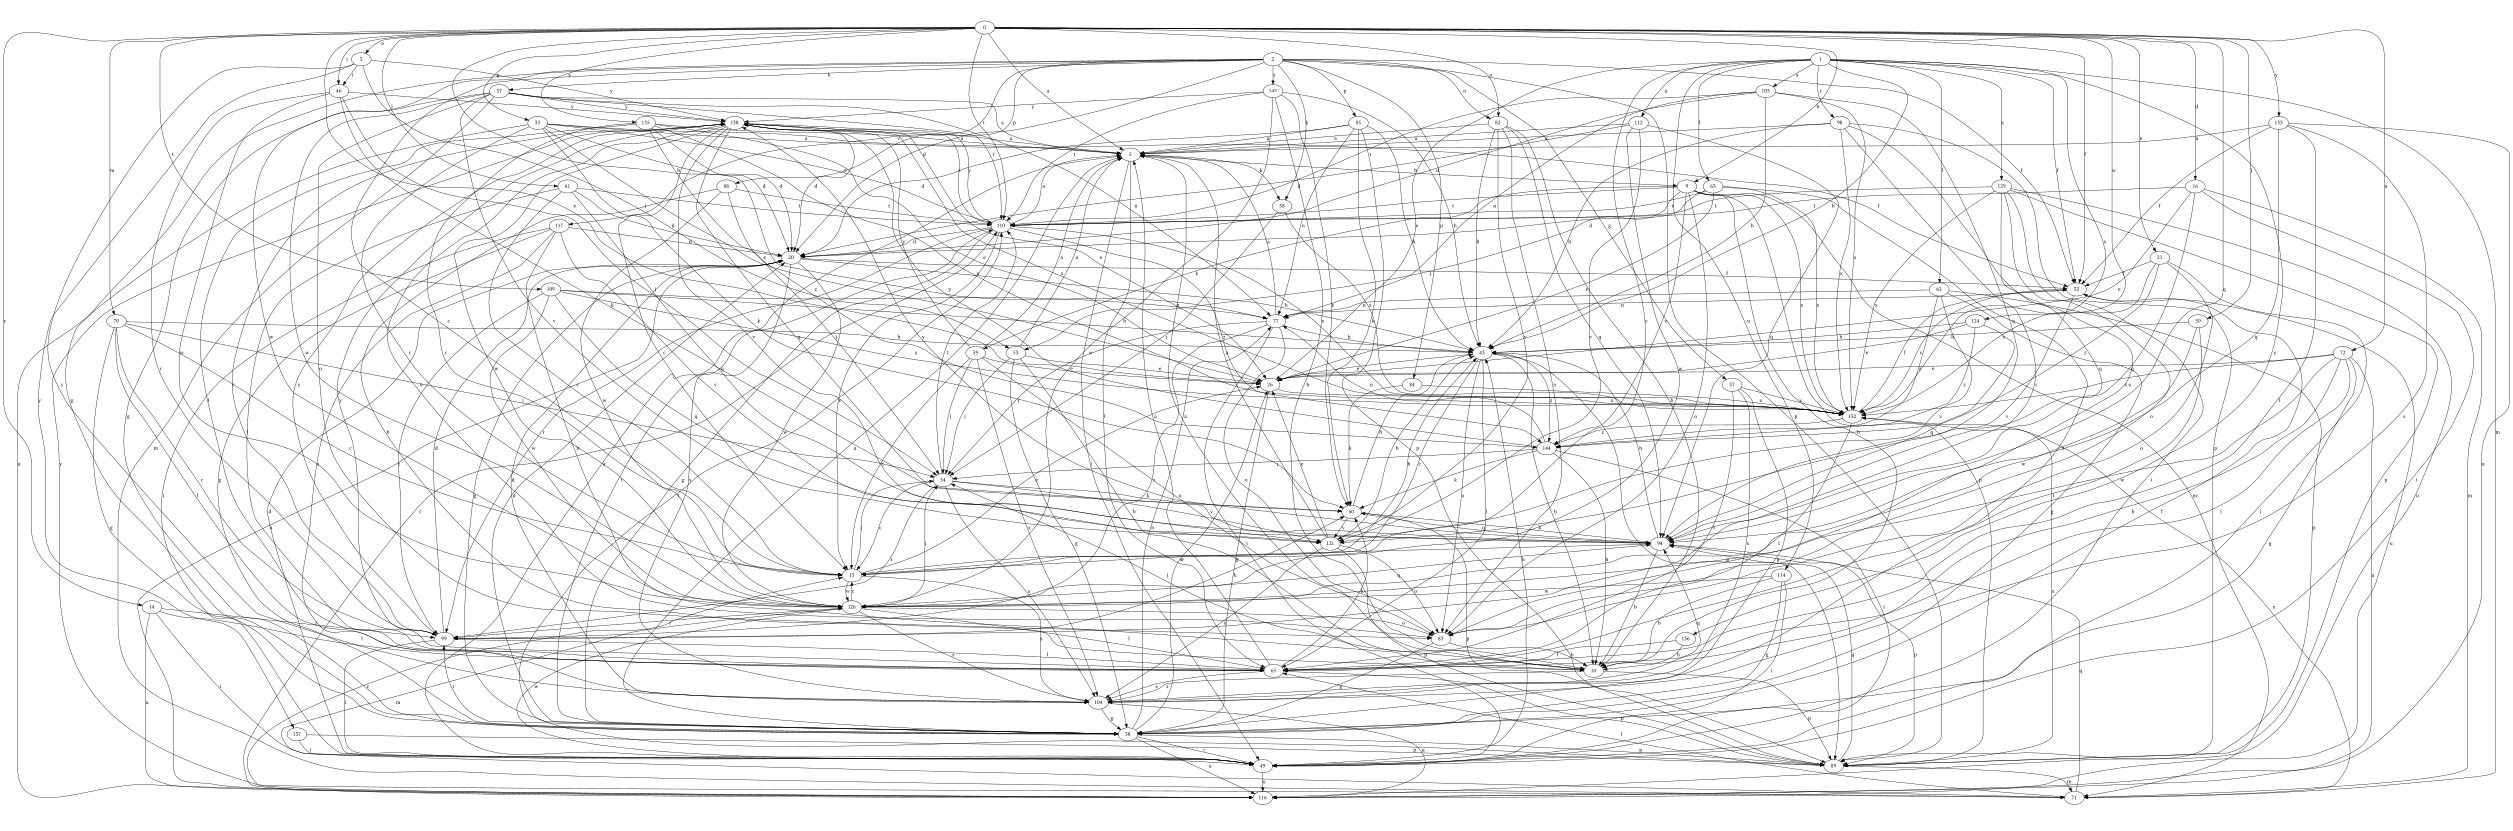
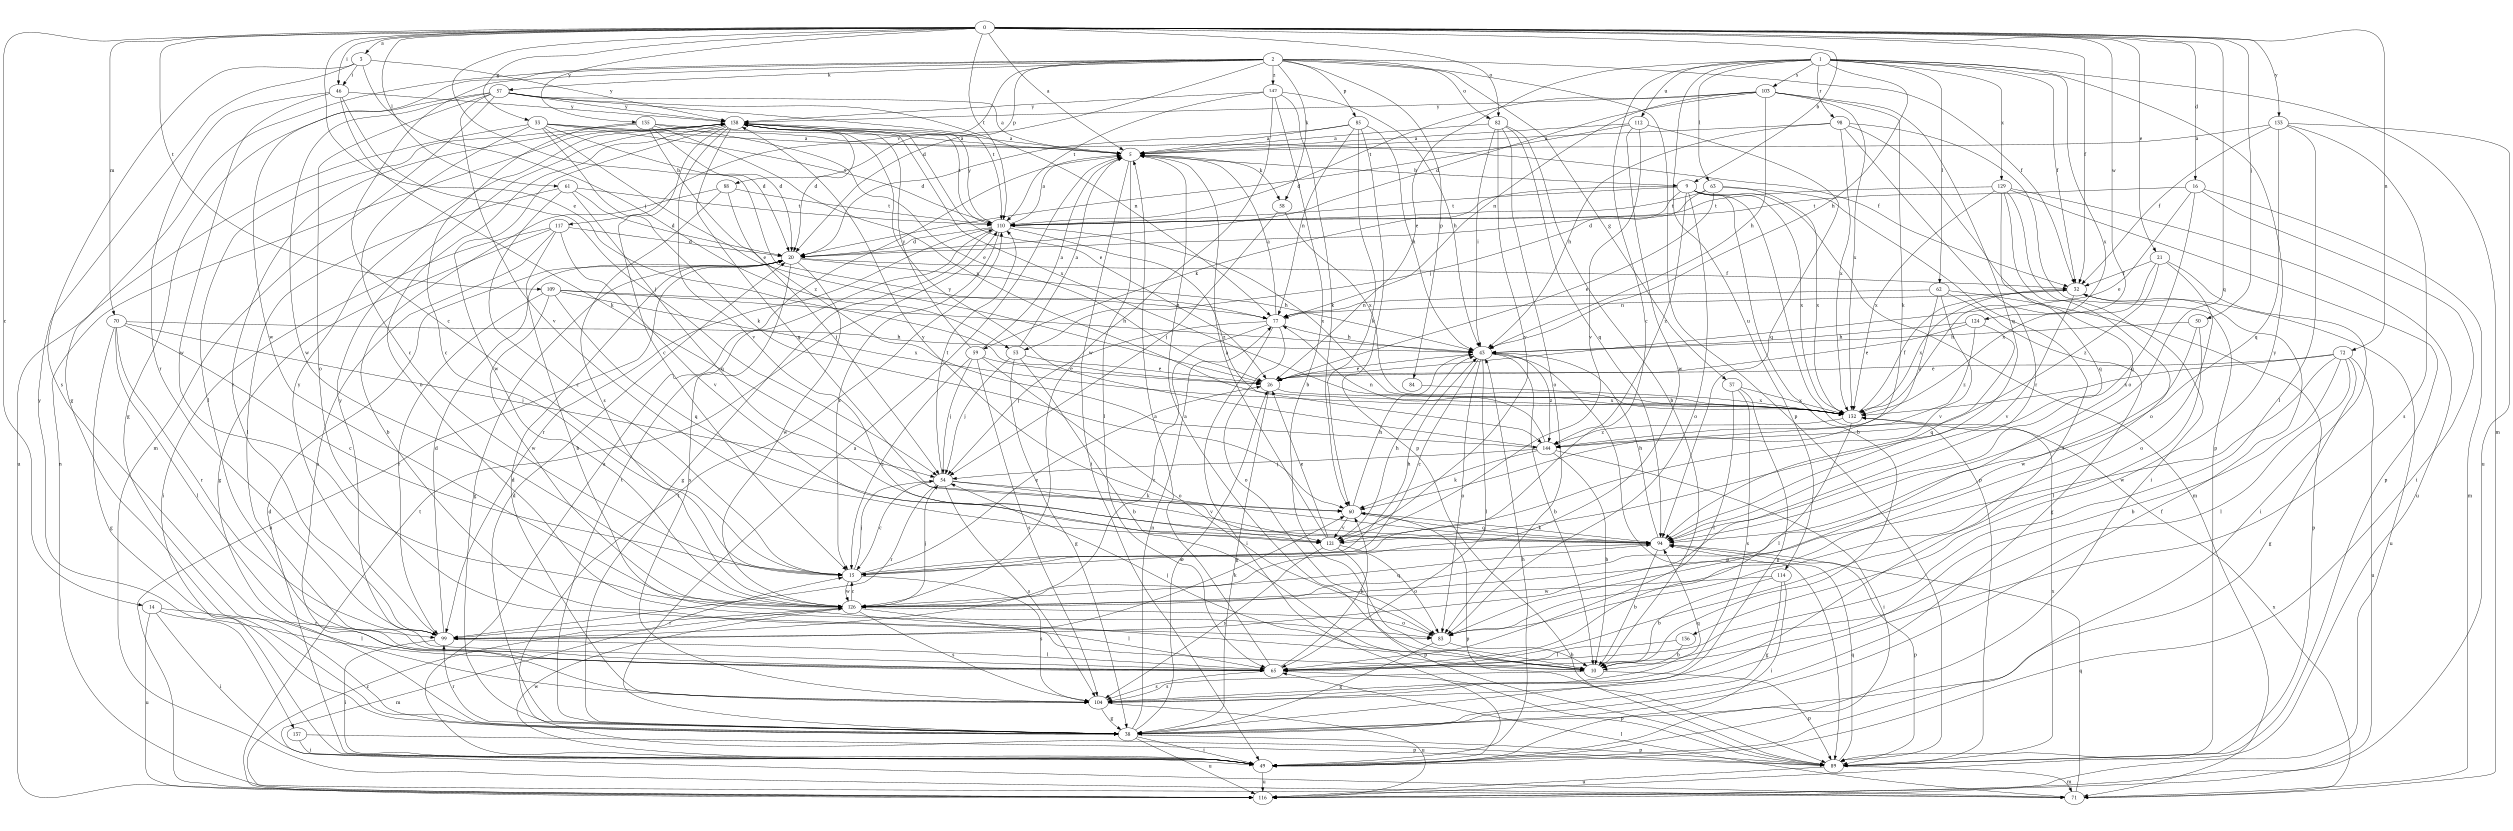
  strict digraph {
    fontname="PT Serif"
    node [fontname="PT Serif"]
    edge [fontname="PT Serif"]
    0
    3
    5
    9
    14
    16
    21
    n8 [label=26]
    32
    33
    46
    50
    61
    70
    72
    77
    82
    94
    109
    110
    124
    133
    135
    53
    104
    137
    138
    58
    49
    65
    71
    132
    89
    10
    59
    83
    144
    99
    116
    38
    121
    15
    20
    60
    126
    54
    43
    1
    62
    63
    98
    103
    112
    114
    129
    136
    2
    37
    57
    84
    85
    88
    117
    142
    0 -> 3 [label=a]
    0 -> 5 [label=a]
    0 -> 9 [label=b]
    0 -> 14 [label=c]
    0 -> 16 [label=d]
    0 -> 21 [label=e]
    0 -> n8 [label=e]
    0 -> 32 [label=f]
    0 -> 33 [label=g]
    0 -> 46 [label=i]
    0 -> 50 [label=j]
    0 -> 61 [label=l]
    0 -> 70 [label=m]
    0 -> 72 [label=n]
    0 -> 77 [label=b]
    0 -> 82 [label=o]
    0 -> 94 [label=q]
    0 -> 109 [label=t]
    0 -> 110 [label=t]
    0 -> 124 [label=w]
    0 -> 133 [label=y]
    0 -> 135 [label=y]
    3 -> 46 [label=i]
    3 -> 53 [label=j]
    3 -> 104 [label=s]
    3 -> 137 [label=y]
    3 -> 138 [label=y]
    5 -> 9 [label=b]
    5 -> 58 [label=k]
    5 -> 49 [label=i]
    5 -> 65 [label=l]
    9 -> 110 [label=t]
    9 -> 53 [label=j]
    9 -> 71 [label=m]
    9 -> 132 [label=x]
    9 -> 89 [label=p]
    9 -> 10 [label=b]
    9 -> 59 [label=k]
    9 -> 83 [label=o]
    9 -> 144 [label=z]
    14 -> 49 [label=i]
    14 -> 65 [label=l]
    14 -> 99 [label=r]
    14 -> 116 [label=u]
    16 -> n8 [label=e]
    16 -> 94 [label=q]
    16 -> 110 [label=t]
    16 -> 49 [label=i]
    16 -> 71 [label=m]
    21 -> 32 [label=f]
    21 -> 49 [label=i]
    21 -> 132 [label=x]
    21 -> 83 [label=o]
    21 -> 144 [label=z]
    n8 -> 132 [label=x]
    n8 -> 38 [label=g]
    32 -> 77 [label=n]
    32 -> 132 [label=x]
    32 -> 116 [label=u]
    32 -> 121 [label=v]
    33 -> 5 [label=a]
    33 -> n8 [label=e]
    33 -> 32 [label=f]
    33 -> 110 [label=t]
    33 -> 116 [label=u]
    33 -> 15 [label=c]
    33 -> 20 [label=d]
    33 -> 60 [label=k]
    46 -> 138 [label=y]
    46 -> 99 [label=r]
    46 -> 60 [label=k]
    46 -> 126 [label=w]
    46 -> 54 [label=j]
    50 -> 65 [label=l]
    50 -> 126 [label=w]
    50 -> 43 [label=h]
    61 -> 94 [label=q]
    61 -> 110 [label=t]
    61 -> 65 [label=l]
    61 -> 15 [label=c]
    61 -> 20 [label=d]
    70 -> 65 [label=l]
    70 -> 99 [label=r]
    70 -> 38 [label=g]
    70 -> 15 [label=c]
    70 -> 54 [label=j]
    70 -> 43 [label=h]
    72 -> n8 [label=e]
    72 -> 65 [label=l]
    72 -> 132 [label=x]
    72 -> 10 [label=b]
    72 -> 116 [label=u]
    72 -> 38 [label=g]
    72 -> 126 [label=w]
    77 -> 5 [label=a]
    77 -> 49 [label=i]
    77 -> 83 [label=o]
    77 -> 99 [label=r]
    77 -> 54 [label=j]
    77 -> 43 [label=h]
    82 -> 5 [label=a]
    82 -> 94 [label=q]
    82 -> 10 [label=b]
    82 -> 83 [label=o]
    82 -> 121 [label=v]
-   82 -> 43 [label=h]
+   82 -> 43 [label=i]
    94 -> 138 [label=y]
    94 -> 89 [label=p]
    94 -> 10 [label=b]
    94 -> 15 [label=c]
    94 -> 60 [label=k]
    94 -> 43 [label=h]
    109 -> 77 [label=n]
    109 -> 94 [label=q]
    109 -> 132 [label=x]
    109 -> 99 [label=r]
    109 -> 126 [label=w]
    109 -> 43 [label=h]
    110 -> 5 [label=a]
    110 -> 138 [label=y]
    110 -> 132 [label=x]
    110 -> 144 [label=z]
    110 -> 99 [label=r]
    110 -> 38 [label=g]
    110 -> 15 [label=c]
    110 -> 20 [label=d]
    124 -> n8 [label=e]
    124 -> 94 [label=q]
    124 -> 144 [label=z]
    124 -> 43 [label=h]
    133 -> 5 [label=a]
    133 -> 32 [label=f]
    133 -> 94 [label=q]
    133 -> 104 [label=s]
    133 -> 65 [label=l]
    133 -> 116 [label=u]
    135 -> 5 [label=a]
    135 -> n8 [label=e]
    135 -> 65 [label=l]
    135 -> 132 [label=x]
    135 -> 144 [label=z]
    135 -> 15 [label=c]
    135 -> 20 [label=d]
    53 -> 5 [label=a]
    53 -> n8 [label=e]
    53 -> 10 [label=b]
    53 -> 38 [label=g]
    53 -> 54 [label=j]
    104 -> 94 [label=q]
    104 -> 116 [label=u]
    104 -> 38 [label=g]
    104 -> 20 [label=d]
    137 -> 49 [label=i]
    137 -> 89 [label=p]
    138 -> 5 [label=a]
    138 -> n8 [label=e]
    138 -> 94 [label=q]
    138 -> 110 [label=t]
    138 -> 132 [label=x]
    138 -> 83 [label=o]
    138 -> 99 [label=r]
    138 -> 121 [label=v]
    138 -> 15 [label=c]
    138 -> 20 [label=d]
    138 -> 126 [label=w]
    58 -> 132 [label=x]
    58 -> 54 [label=j]
    49 -> 5 [label=a]
    49 -> 116 [label=u]
    49 -> 20 [label=d]
    49 -> 126 [label=w]
    49 -> 43 [label=h]
    65 -> 5 [label=a]
    65 -> 104 [label=s]
    65 -> 138 [label=y]
    65 -> 89 [label=p]
    65 -> 60 [label=k]
    71 -> 94 [label=q]
-   71 -> 138 [label=y]
+   71 -> 138 [label=n]
    71 -> 65 [label=l]
    71 -> 132 [label=x]
    132 -> 32 [label=f]
    132 -> 65 [label=l]
    132 -> 144 [label=z]
    89 -> 94 [label=q]
    89 -> 110 [label=t]
    89 -> 71 [label=m]
    89 -> 132 [label=x]
+   89 -> 116 [label=u]
    10 -> 5 [label=a]
    10 -> 104 [label=s]
    10 -> 89 [label=p]
    10 -> 54 [label=j]
    59 -> 5 [label=a]
    59 -> n8 [label=e]
    59 -> 104 [label=s]
    59 -> 138 [label=y]
    59 -> 83 [label=o]
    59 -> 15 [label=c]
    59 -> 54 [label=j]
    83 -> 10 [label=b]
    83 -> 38 [label=g]
    144 -> 77 [label=n]
    144 -> 138 [label=y]
    144 -> 49 [label=i]
    144 -> 10 [label=b]
    144 -> 60 [label=k]
    144 -> 54 [label=j]
    99 -> 138 [label=y]
    99 -> 49 [label=i]
    99 -> 65 [label=l]
    99 -> 20 [label=d]
    99 -> 60 [label=k]
    116 -> 110 [label=t]
    116 -> 15 [label=c]
    38 -> 5 [label=a]
    38 -> n8 [label=e]
    38 -> 32 [label=f]
    38 -> 77 [label=n]
    38 -> 110 [label=t]
    38 -> 49 [label=i]
    38 -> 89 [label=p]
    38 -> 99 [label=r]
    38 -> 116 [label=u]
    38 -> 20 [label=d]
    121 -> 5 [label=a]
    121 -> n8 [label=e]
    121 -> 104 [label=s]
    121 -> 89 [label=p]
    121 -> 83 [label=o]
    121 -> 43 [label=h]
    15 -> n8 [label=e]
    15 -> 104 [label=s]
    15 -> 126 [label=w]
    15 -> 54 [label=j]
    15 -> 43 [label=h]
    20 -> 32 [label=f]
    20 -> 104 [label=s]
    20 -> 116 [label=u]
    20 -> 38 [label=g]
    20 -> 126 [label=w]
    20 -> 43 [label=h]
    60 -> 94 [label=q]
    60 -> 89 [label=p]
    60 -> 121 [label=v]
    60 -> 43 [label=h]
    126 -> 94 [label=q]
    126 -> 104 [label=s]
    126 -> 65 [label=l]
    126 -> 71 [label=m]
    126 -> 83 [label=o]
    126 -> 99 [label=r]
    126 -> 15 [label=c]
    126 -> 54 [label=j]
    54 -> 110 [label=t]
    54 -> 104 [label=s]
    54 -> 99 [label=r]
    54 -> 121 [label=v]
    54 -> 15 [label=c]
    54 -> 60 [label=k]
    43 -> n8 [label=e]
    43 -> 65 [label=l]
    43 -> 89 [label=p]
    43 -> 10 [label=b]
    43 -> 83 [label=o]
    43 -> 144 [label=z]
    43 -> 15 [label=c]
    1 -> n8 [label=e]
    1 -> 32 [label=f]
    1 -> 71 [label=m]
    1 -> 132 [label=x]
    1 -> 15 [label=c]
    1 -> 43 [label=h]
    1 -> 62 [label=l]
    1 -> 63 [label=l]
    1 -> 98 [label=r]
    1 -> 103 [label=s]
    1 -> 112 [label=u]
    1 -> 114 [label=u]
    1 -> 129 [label=x]
    1 -> 136 [label=y]
    62 -> 77 [label=n]
    62 -> 89 [label=p]
    62 -> 144 [label=z]
    62 -> 38 [label=g]
    62 -> 121 [label=v]
    63 -> n8 [label=e]
    63 -> 110 [label=t]
    63 -> 104 [label=s]
    63 -> 132 [label=x]
    63 -> 20 [label=d]
    98 -> 5 [label=a]
    98 -> 132 [label=x]
    98 -> 89 [label=p]
    98 -> 83 [label=o]
    98 -> 99 [label=r]
    98 -> 43 [label=h]
    103 -> 77 [label=n]
    103 -> 94 [label=q]
    103 -> 110 [label=t]
+   103 -> 138 [label=y]
    103 -> 132 [label=x]
    103 -> 20 [label=d]
-   84 -> 60 [label=k]
+   103 -> 60 [label=k]
    103 -> 43 [label=h]
    112 -> 5 [label=a]
    112 -> 94 [label=q]
    112 -> 121 [label=v]
    112 -> 20 [label=d]
    112 -> 126 [label=w]
    114 -> 49 [label=i]
    114 -> 10 [label=b]
    114 -> 38 [label=g]
    114 -> 126 [label=w]
    129 -> 94 [label=q]
    129 -> 110 [label=t]
    129 -> 49 [label=i]
    129 -> 132 [label=x]
    129 -> 89 [label=p]
    129 -> 83 [label=o]
    129 -> 116 [label=u]
    136 -> 65 [label=l]
    136 -> 10 [label=b]
    2 -> 32 [label=f]
    2 -> 82 [label=o]
    2 -> 58 [label=k]
    2 -> 89 [label=p]
    2 -> 38 [label=g]
    2 -> 15 [label=c]
    2 -> 20 [label=d]
    2 -> 126 [label=w]
    2 -> 37 [label=g]
    2 -> 57 [label=k]
    2 -> 84 [label=p]
    2 -> 85 [label=p]
    2 -> 88 [label=p]
    2 -> 117 [label=v]
    2 -> 142 [label=z]
    37 -> 104 [label=s]
    37 -> 65 [label=l]
    37 -> 132 [label=x]
    37 -> 38 [label=g]
    57 -> 5 [label=a]
    57 -> 77 [label=n]
    57 -> 110 [label=t]
    57 -> 138 [label=y]
    57 -> 71 [label=m]
    57 -> 83 [label=o]
    57 -> 38 [label=g]
    57 -> 121 [label=v]
    57 -> 126 [label=w]
    84 -> 132 [label=x]
    85 -> 5 [label=a]
    85 -> 77 [label=n]
    85 -> 89 [label=p]
    85 -> 20 [label=d]
    85 -> 60 [label=k]
    85 -> 43 [label=h]
    88 -> 110 [label=t]
    88 -> 10 [label=b]
-   88 -> 126 [label=w]
+   88 -> 126 [label=s]
    88 -> 54 [label=j]
    117 -> 104 [label=s]
    117 -> 49 [label=i]
    117 -> 10 [label=b]
    117 -> 38 [label=g]
    117 -> 121 [label=v]
    117 -> 20 [label=d]
    142 -> 110 [label=t]
    142 -> 138 [label=y]
    142 -> 10 [label=b]
    142 -> 60 [label=k]
    142 -> 126 [label=w]
    142 -> 43 [label=h]
  }
